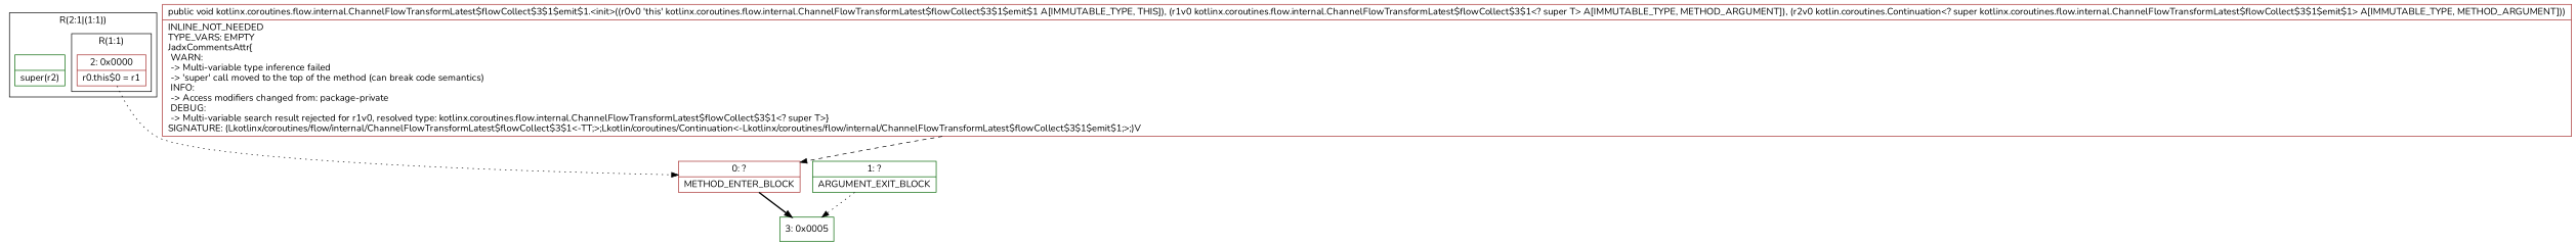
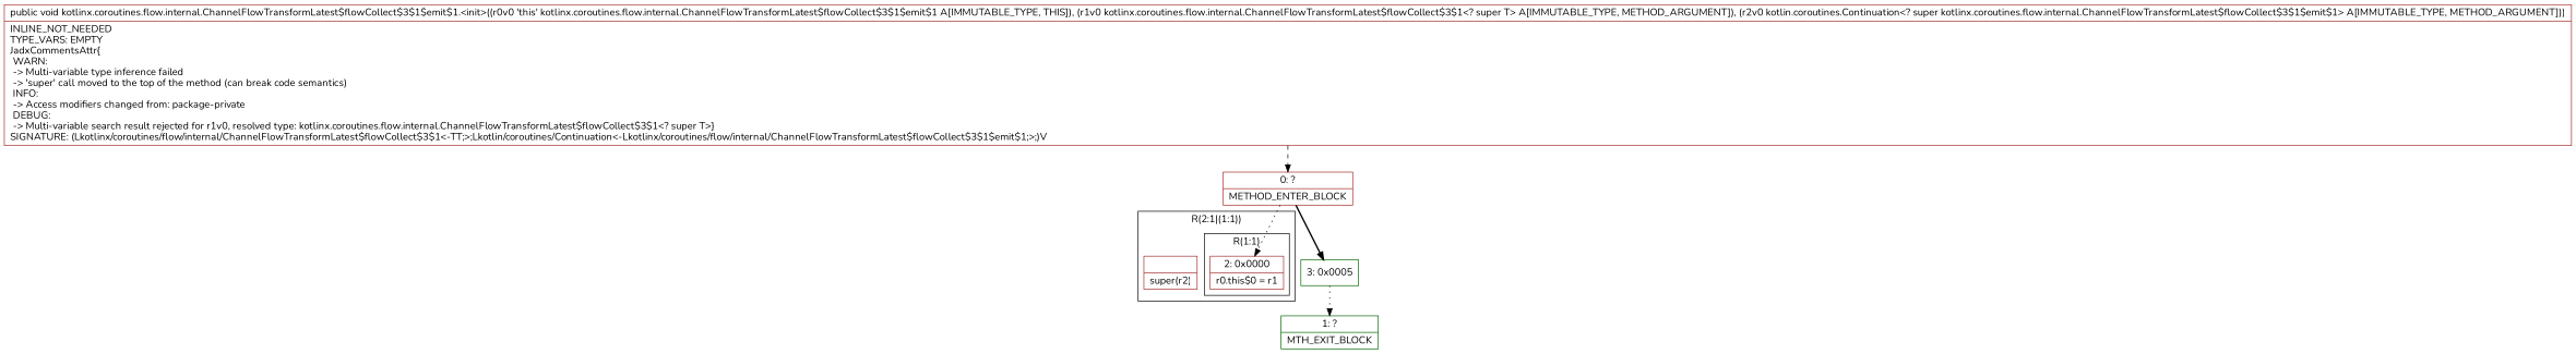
  digraph {
    fontname=Nunito
    node [color=brown fontname=Nunito shape=record]
    edge [fontname=Nunito style=dotted]
    n1 [label="{2\:\ 0x0000|r0.this$0 = r1\l}"]
-   n2 [color=darkgreen label="{|super(r2)\l}"]
+   n2 [label="{|super(r2)\l}"]
    n3 [color=darkgreen label="{3\:\ 0x0005}"]
-   n4 [color=darkgreen label="{1\:\ ?|ARGUMENT_EXIT_BLOCK\l}"]
+   n4 [color=darkgreen label="{1\:\ ?|MTH_EXIT_BLOCK\l}"]
    n5 [label="{0\:\ ?|METHOD_ENTER_BLOCK\l}"]
    n6 [label="{public void kotlinx.coroutines.flow.internal.ChannelFlowTransformLatest$flowCollect$3$1$emit$1.\<init\>((r0v0 'this' kotlinx.coroutines.flow.internal.ChannelFlowTransformLatest$flowCollect$3$1$emit$1 A[IMMUTABLE_TYPE, THIS]), (r1v0 kotlinx.coroutines.flow.internal.ChannelFlowTransformLatest$flowCollect$3$1\<? super T\> A[IMMUTABLE_TYPE, METHOD_ARGUMENT]), (r2v0 kotlin.coroutines.Continuation\<? super kotlinx.coroutines.flow.internal.ChannelFlowTransformLatest$flowCollect$3$1$emit$1\> A[IMMUTABLE_TYPE, METHOD_ARGUMENT]))  | INLINE_NOT_NEEDED\lTYPE_VARS: EMPTY\lJadxCommentsAttr\{\l WARN: \l \-\> Multi\-variable type inference failed\l \-\> 'super' call moved to the top of the method (can break code semantics)\l INFO: \l \-\> Access modifiers changed from: package\-private\l DEBUG: \l \-\> Multi\-variable search result rejected for r1v0, resolved type: kotlinx.coroutines.flow.internal.ChannelFlowTransformLatest$flowCollect$3$1\<? super T\>\}\lSIGNATURE: (Lkotlinx\/coroutines\/flow\/internal\/ChannelFlowTransformLatest$flowCollect$3$1\<\-TT;\>;Lkotlin\/coroutines\/Continuation\<\-Lkotlinx\/coroutines\/flow\/internal\/ChannelFlowTransformLatest$flowCollect$3$1$emit$1;\>;)V\l}"]
    subgraph cluster_1 {
      label="R(2:1|(1:1))"
      n2
      subgraph cluster_2 {
        label="R(1:1)"
        n1
      }
    }
-   n4 -> n3
-   n1 -> n5
+   n3 -> n4
+   n5 -> n1
    n5 -> n3 [style=bold]
    n6 -> n5 [style=dashed]
  }
